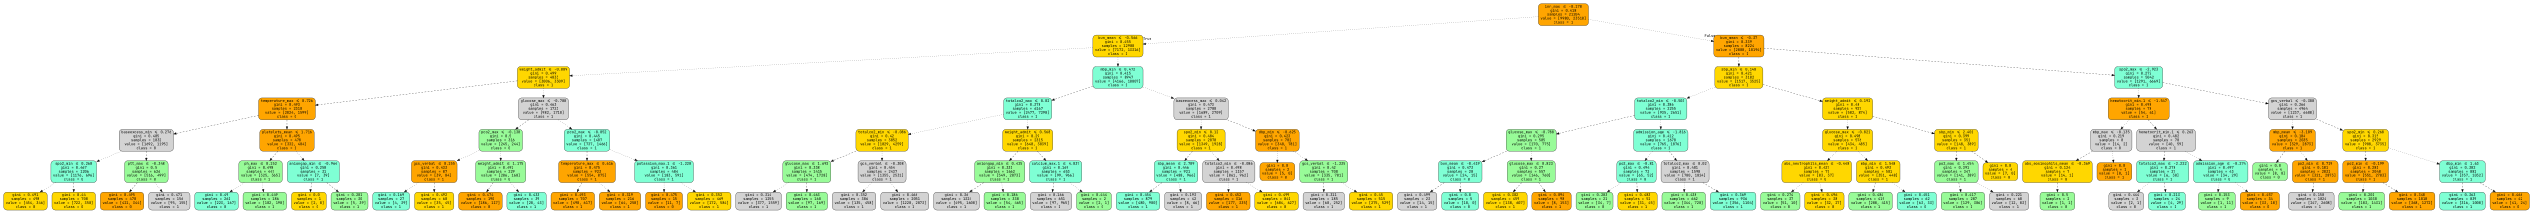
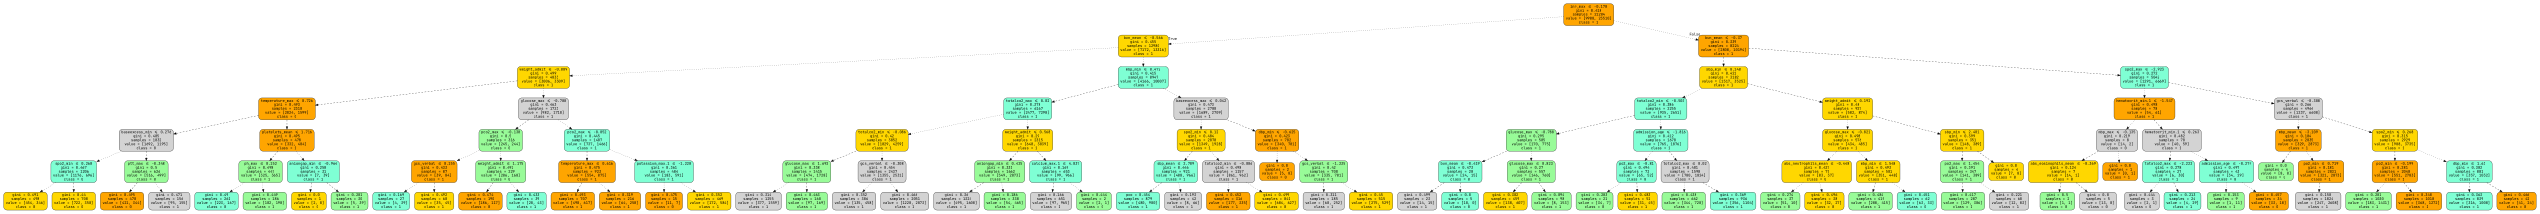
  digraph {
    fontname="JetBrains Mono"
    node [color=black fillcolor=aquamarine fontname="JetBrains Mono" shape=box style="filled, rounded"]
    edge [fontname="JetBrains Mono" style=dotted]
    n1 [fillcolor=orange label="inr_max <= -0.178\ngini = 0.418\nsamples = 21204\nvalue = [9980, 23510]\nclass = 1"]
    n2 [fillcolor=gold label="bun_mean <= -0.566\ngini = 0.455\nsamples = 12980\nvalue = [7172, 13316]\nclass = 1"]
    n3 [fillcolor=orange label="bun_mean <= -0.37\ngini = 0.339\nsamples = 8224\nvalue = [2808, 10194]\nclass = 1"]
    n4 [fillcolor=gold label="weight_admit <= -0.089\ngini = 0.499\nsamples = 4033\nvalue = [3006, 3309]\nclass = 1"]
    n5 [label="mbp_min <= 0.472\ngini = 0.415\nsamples = 8947\nvalue = [4166, 10007]\nclass = 1"]
    n6 [fillcolor=gold label="sbp_min <= 0.148\ngini = 0.421\nsamples = 3182\nvalue = [1517, 3525]\nclass = 1"]
    n7 [label="spo2_max <= -2.923\ngini = 0.272\nsamples = 5042\nvalue = [1291, 6669]\nclass = 1"]
    n8 [fillcolor=orange label="temperature_max <= 0.726\ngini = 0.493\nsamples = 2310\nvalue = [2024, 1599]\nclass = 0"]
    n9 [fillcolor=lightgrey label="glucose_max <= -0.788\ngini = 0.463\nsamples = 1723\nvalue = [982, 1710]\nclass = 1"]
    n10 [label="totalco2_max <= 0.02\ngini = 0.378\nsamples = 6167\nvalue = [2477, 7298]\nclass = 1"]
    n11 [fillcolor=lightgrey label="baseexcess_max <= 0.042\ngini = 0.473\nsamples = 2780\nvalue = [1689, 2709]\nclass = 1"]
    n12 [fillcolor=lightgrey label="baseexcess_min <= 0.276\ngini = 0.485\nsamples = 1832\nvalue = [1692, 1195]\nclass = 0"]
    n13 [fillcolor=orange label="platelets_mean <= 1.716\ngini = 0.495\nsamples = 478\nvalue = [332, 404]\nclass = 1"]
    n14 [fillcolor=palegreen label="pco2_max <= -0.138\ngini = 0.5\nsamples = 316\nvalue = [245, 244]\nclass = 0"]
    n15 [label="pco2_max <= -0.052\ngini = 0.445\nsamples = 1407\nvalue = [737, 1466]\nclass = 1"]
    n16 [label="spo2_min <= 0.268\ngini = 0.467\nsamples = 1206\nvalue = [1176, 696]\nclass = 0"]
    n17 [fillcolor=palegreen label="ptt_max <= -0.348\ngini = 0.5\nsamples = 626\nvalue = [516, 499]\nclass = 0"]
    n18 [fillcolor=palegreen label="ph_max <= 0.152\ngini = 0.498\nsamples = 447\nvalue = [325, 365]\nclass = 1"]
    n19 [label="aniongap_min <= -0.964\ngini = 0.258\nsamples = 31\nvalue = [7, 39]\nclass = 1"]
    n20 [fillcolor=gold label="gini = 0.491\nsamples = 498\nvalue = [454, 346]\nclass = 0"]
    n21 [fillcolor=gold label="gini = 0.44\nsamples = 708\nvalue = [722, 350]\nclass = 0"]
    n22 [fillcolor=orange label="gini = 0.495\nsamples = 470\nvalue = [421, 344]\nclass = 0"]
    n23 [fillcolor=lightgrey label="gini = 0.471\nsamples = 156\nvalue = [95, 155]\nclass = 1"]
    n24 [label="gini = 0.49\nsamples = 261\nvalue = [223, 167]\nclass = 0"]
    n25 [fillcolor=palegreen label="gini = 0.449\nsamples = 186\nvalue = [102, 198]\nclass = 1"]
    n26 [fillcolor=gold label="gini = 0.0\nsamples = 1\nvalue = [2, 0]\nclass = 0"]
    n27 [fillcolor=palegreen label="gini = 0.201\nsamples = 30\nvalue = [5, 39]\nclass = 1"]
    n28 [fillcolor=orange label="gcs_verbal <= 0.155\ngini = 0.433\nsamples = 87\nvalue = [39, 84]\nclass = 1"]
    n29 [fillcolor=palegreen label="weight_admit <= 1.175\ngini = 0.492\nsamples = 229\nvalue = [206, 160]\nclass = 0"]
    n30 [fillcolor=orange label="temperature_max <= 0.616\ngini = 0.475\nsamples = 923\nvalue = [554, 875]\nclass = 1"]
    n31 [label="potassium_max.1 <= -1.228\ngini = 0.361\nsamples = 484\nvalue = [183, 591]\nclass = 1"]
    n32 [label="gini = 0.169\nsamples = 27\nvalue = [4, 39]\nclass = 1"]
    n33 [fillcolor=gold label="gini = 0.492\nsamples = 60\nvalue = [35, 45]\nclass = 1"]
    n34 [fillcolor=orange label="gini = 0.474\nsamples = 190\nvalue = [186, 117]\nclass = 0"]
    n35 [label="gini = 0.433\nsamples = 39\nvalue = [20, 43]\nclass = 1"]
    n36 [fillcolor=orange label="gini = 0.493\nsamples = 707\nvalue = [490, 617]\nclass = 1"]
    n37 [fillcolor=orange label="gini = 0.319\nsamples = 216\nvalue = [64, 258]\nclass = 1"]
    n38 [fillcolor=orange label="gini = 0.475\nsamples = 15\nvalue = [11, 7]\nclass = 0"]
    n39 [fillcolor=gold label="gini = 0.352\nsamples = 469\nvalue = [172, 584]\nclass = 1"]
    n40 [fillcolor=gold label="totalco2_min <= -0.086\ngini = 0.42\nsamples = 3852\nvalue = [1829, 4259]\nclass = 1"]
    n41 [fillcolor=gold label="weight_admit <= 0.568\ngini = 0.29\nsamples = 2315\nvalue = [648, 3039]\nclass = 1"]
    n42 [fillcolor=gold label="spo2_min <= 0.12\ngini = 0.484\nsamples = 2078\nvalue = [1349, 1928]\nclass = 1"]
    n43 [fillcolor=orange label="dbp_min <= -0.625\ngini = 0.423\nsamples = 702\nvalue = [340, 781]\nclass = 1"]
    n44 [fillcolor=palegreen label="glucose_max <= 1.692\ngini = 0.338\nsamples = 1415\nvalue = [474, 1728]\nclass = 1"]
    n45 [fillcolor=lightgrey label="gcs_verbal <= -0.308\ngini = 0.454\nsamples = 2437\nvalue = [1355, 2531]\nclass = 1"]
    n46 [fillcolor=palegreen label="aniongap_min <= 0.425\ngini = 0.331\nsamples = 1662\nvalue = [549, 2073]\nclass = 1"]
    n47 [label="calcium_max.1 <= 4.037\ngini = 0.169\nsamples = 653\nvalue = [99, 966]\nclass = 1"]
    n48 [fillcolor=lightgrey label="gini = 0.314\nsamples = 1255\nvalue = [377, 1559]\nclass = 1"]
    n49 [fillcolor=palegreen label="gini = 0.463\nsamples = 160\nvalue = [97, 169]\nclass = 1"]
    n50 [fillcolor=lightgrey label="gini = 0.352\nsamples = 386\nvalue = [135, 458]\nclass = 1"]
    n51 [fillcolor=lightgrey label="gini = 0.466\nsamples = 2051\nvalue = [1220, 2073]\nclass = 1"]
    n52 [fillcolor=lightgrey label="gini = 0.36\nsamples = 1324\nvalue = [495, 1608]\nclass = 1"]
    n53 [fillcolor=palegreen label="gini = 0.186\nsamples = 338\nvalue = [54, 465]\nclass = 1"]
    n54 [fillcolor=lightgrey label="gini = 0.166\nsamples = 651\nvalue = [97, 965]\nclass = 1"]
    n55 [fillcolor=palegreen label="gini = 0.444\nsamples = 2\nvalue = [2, 1]\nclass = 0"]
    n56 [label="sbp_mean <= 2.709\ngini = 0.446\nsamples = 921\nvalue = [488, 966]\nclass = 1"]
    n57 [fillcolor=lightgrey label="totalco2_min <= -0.086\ngini = 0.498\nsamples = 1157\nvalue = [861, 962]\nclass = 1"]
    n58 [fillcolor=orange label="gini = 0.0\nsamples = 2\nvalue = [5, 0]\nclass = 0"]
    n59 [fillcolor=palegreen label="gcs_verbal <= -1.235\ngini = 0.42\nsamples = 700\nvalue = [335, 781]\nclass = 1"]
-   n60 [label="gini = 0.454\nsamples = 879\nvalue = [480, 900]\nclass = 1"]
+   n60 [label="pco = 0.454\nsamples = 879\nvalue = [480, 900]\nclass = 1"]
    n61 [fillcolor=lightgrey label="gini = 0.193\nsamples = 42\nvalue = [8, 66]\nclass = 1"]
    n62 [fillcolor=orange label="gini = 0.452\nsamples = 316\nvalue = [177, 335]\nclass = 1"]
    n63 [fillcolor=gold label="gini = 0.499\nsamples = 841\nvalue = [684, 627]\nclass = 0"]
    n64 [fillcolor=lightgrey label="gini = 0.311\nsamples = 185\nvalue = [60, 252]\nclass = 1"]
    n65 [fillcolor=gold label="gini = 0.45\nsamples = 515\nvalue = [275, 529]\nclass = 1"]
    n66 [label="totalco2_min <= -0.503\ngini = 0.386\nsamples = 2255\nvalue = [935, 2651]\nclass = 1"]
    n67 [fillcolor=gold label="weight_admit <= 0.192\ngini = 0.48\nsamples = 927\nvalue = [582, 874]\nclass = 1"]
    n68 [fillcolor=orange label="hematocrit_min.1 <= -1.547\ngini = 0.498\nsamples = 78\nvalue = [54, 61]\nclass = 1"]
    n69 [fillcolor=lightgrey label="gcs_verbal <= -0.308\ngini = 0.266\nsamples = 4964\nvalue = [1237, 6608]\nclass = 1"]
    n70 [fillcolor=palegreen label="glucose_max <= -0.788\ngini = 0.295\nsamples = 585\nvalue = [170, 775]\nclass = 1"]
    n71 [label="admission_age <= -1.816\ngini = 0.412\nsamples = 1670\nvalue = [765, 1876]\nclass = 1"]
    n72 [fillcolor=gold label="glucose_max <= -0.821\ngini = 0.498\nsamples = 576\nvalue = [434, 485]\nclass = 1"]
    n73 [fillcolor=gold label="sbp_min <= 2.401\ngini = 0.399\nsamples = 351\nvalue = [148, 389]\nclass = 1"]
    n74 [label="bun_mean <= -0.419\ngini = 0.473\nsamples = 28\nvalue = [24, 15]\nclass = 0"]
    n75 [fillcolor=palegreen label="glucose_max <= 0.823\ngini = 0.27\nsamples = 557\nvalue = [146, 760]\nclass = 1"]
    n76 [label="po2_max <= -0.81\ngini = 0.494\nsamples = 72\nvalue = [65, 52]\nclass = 0"]
    n77 [fillcolor=lightgrey label="totalco2_max <= 0.02\ngini = 0.401\nsamples = 1598\nvalue = [700, 1824]\nclass = 1"]
    n78 [fillcolor=lightgrey label="gini = 0.499\nsamples = 23\nvalue = [14, 15]\nclass = 1"]
    n79 [label="gini = 0.0\nsamples = 5\nvalue = [10, 0]\nclass = 0"]
    n80 [fillcolor=gold label="gini = 0.302\nsamples = 459\nvalue = [138, 607]\nclass = 1"]
-   n81 [fillcolor=orange label="gini = 0.094\nsamples = 98\nvalue = [8, 153]\nclass = 1"]
+   n81 [fillcolor=palegreen label="gini = 0.094\nsamples = 98\nvalue = [8, 153]\nclass = 1"]
    n82 [fillcolor=palegreen label="gini = 0.283\nsamples = 21\nvalue = [34, 7]\nclass = 0"]
    n83 [fillcolor=gold label="gini = 0.483\nsamples = 51\nvalue = [31, 45]\nclass = 1"]
    n84 [fillcolor=palegreen label="gini = 0.438\nsamples = 662\nvalue = [344, 720]\nclass = 1"]
    n85 [label="gini = 0.369\nsamples = 936\nvalue = [356, 1104]\nclass = 1"]
    n86 [fillcolor=gold label="abs_neutrophils_mean <= -0.448\ngini = 0.427\nsamples = 75\nvalue = [83, 37]\nclass = 0"]
    n87 [fillcolor=gold label="mbp_min <= 1.548\ngini = 0.493\nsamples = 501\nvalue = [351, 448]\nclass = 1"]
    n88 [fillcolor=palegreen label="po2_max <= 1.454\ngini = 0.391\nsamples = 347\nvalue = [141, 389]\nclass = 1"]
    n89 [fillcolor=gold label="gini = 0.0\nsamples = 4\nvalue = [7, 0]\nclass = 0"]
    n90 [fillcolor=palegreen label="gini = 0.274\nsamples = 37\nvalue = [51, 10]\nclass = 0"]
    n91 [fillcolor=gold label="gini = 0.496\nsamples = 38\nvalue = [32, 27]\nclass = 0"]
    n92 [fillcolor=palegreen label="gini = 0.484\nsamples = 419\nvalue = [288, 415]\nclass = 1"]
    n93 [label="gini = 0.451\nsamples = 62\nvalue = [63, 33]\nclass = 0"]
    n94 [fillcolor=palegreen label="gini = 0.417\nsamples = 287\nvalue = [129, 306]\nclass = 1"]
    n95 [fillcolor=lightgrey label="gini = 0.221\nsamples = 60\nvalue = [12, 83]\nclass = 1"]
    n96 [fillcolor=lightgrey label="mbp_max <= -0.135\ngini = 0.219\nsamples = 8\nvalue = [14, 2]\nclass = 0"]
    n97 [fillcolor=lightgrey label="hematocrit_min.1 <= 0.263\ngini = 0.482\nsamples = 70\nvalue = [40, 59]\nclass = 1"]
    n98 [fillcolor=orange label="mbp_mean <= -3.109\ngini = 0.184\nsamples = 2035\nvalue = [329, 2873]\nclass = 1"]
    n99 [fillcolor=gold label="spo2_min <= 0.268\ngini = 0.315\nsamples = 2929\nvalue = [908, 3735]\nclass = 1"]
    n100 [fillcolor=gold label="abs_eosinophils_mean <= -0.369\ngini = 0.124\nsamples = 7\nvalue = [14, 1]\nclass = 0"]
    n101 [fillcolor=orange label="gini = 0.0\nsamples = 1\nvalue = [0, 1]\nclass = 1"]
    n102 [label="totalco2_max <= -2.222\ngini = 0.278\nsamples = 27\nvalue = [6, 30]\nclass = 1"]
    n103 [label="admission_age <= -0.274\ngini = 0.497\nsamples = 43\nvalue = [34, 29]\nclass = 0"]
    n104 [fillcolor=palegreen label="gini = 0.5\nsamples = 2\nvalue = [1, 1]\nclass = 0"]
+   n105 [fillcolor=lightgrey label="gini = 0.0\nsamples = 5\nvalue = [13, 0]\nclass = 0"]
    n106 [fillcolor=lightgrey label="gini = 0.444\nsamples = 3\nvalue = [2, 1]\nclass = 0"]
    n107 [label="gini = 0.213\nsamples = 24\nvalue = [4, 29]\nclass = 1"]
    n108 [fillcolor=palegreen label="gini = 0.153\nsamples = 9\nvalue = [1, 11]\nclass = 1"]
    n109 [fillcolor=orange label="gini = 0.457\nsamples = 34\nvalue = [33, 18]\nclass = 0"]
    n110 [fillcolor=palegreen label="gini = 0.0\nsamples = 4\nvalue = [8, 0]\nclass = 0"]
    n111 [fillcolor=orange label="po2_min <= 0.719\ngini = 0.181\nsamples = 2031\nvalue = [321, 2873]\nclass = 1"]
    n112 [fillcolor=orange label="po2_min <= -0.199\ngini = 0.281\nsamples = 2048\nvalue = [551, 2703]\nclass = 1"]
    n113 [label="dbp_min <= 1.63\ngini = 0.382\nsamples = 881\nvalue = [357, 1032]\nclass = 1"]
    n114 [fillcolor=lightgrey label="gini = 0.158\nsamples = 1824\nvalue = [247, 2608]\nclass = 1"]
    n115 [fillcolor=palegreen label="gini = 0.201\nsamples = 1030\nvalue = [183, 1431]\nclass = 1"]
    n116 [fillcolor=orange label="gini = 0.348\nsamples = 1018\nvalue = [368, 1272]\nclass = 1"]
    n117 [label="gini = 0.363\nsamples = 839\nvalue = [316, 1008]\nclass = 1"]
    n118 [fillcolor=orange label="gini = 0.466\nsamples = 42\nvalue = [41, 24]\nclass = 0"]
    n1 -> n2 [headlabel=True labelangle=45 labeldistance=2.5]
    n1 -> n3 [headlabel=False labelangle=-45 labeldistance=2.5]
    n2 -> n4
    n2 -> n5
    n3 -> n6 [style=dashed]
    n3 -> n7 [style=dashed]
    n4 -> n8 [style=dashed]
    n4 -> n9
    n5 -> n10 [style=dashed]
    n5 -> n11
    n6 -> n66
    n6 -> n67 [style=dashed]
    n7 -> n68
    n7 -> n69 [style=dashed]
    n8 -> n12 [style=dashed]
    n8 -> n13 [style=dashed]
    n9 -> n14 [style=dashed]
    n9 -> n15
    n10 -> n40
    n10 -> n41
    n11 -> n42
    n11 -> n43 [style=dashed]
    n12 -> n16
    n12 -> n17 [style=dashed]
    n13 -> n18 [style=dashed]
    n13 -> n19
    n14 -> n28
    n14 -> n29
    n15 -> n30 [style=dashed]
    n15 -> n31
    n16 -> n20
    n16 -> n21 [style=dashed]
    n17 -> n22 [style=dashed]
    n17 -> n23
    n18 -> n24
    n18 -> n25
    n19 -> n26 [style=dashed]
    n19 -> n27 [style=dashed]
    n28 -> n32
    n28 -> n33 [style=dashed]
    n29 -> n34 [style=dashed]
    n29 -> n35
    n30 -> n36 [style=dashed]
    n30 -> n37
    n31 -> n38
    n31 -> n39
    n40 -> n44 [style=dashed]
    n40 -> n45
    n41 -> n46 [style=dashed]
    n41 -> n47 [style=dashed]
    n42 -> n56 [style=dashed]
    n42 -> n57
    n43 -> n58
    n43 -> n59
    n44 -> n48
    n44 -> n49 [style=dashed]
    n45 -> n50
    n45 -> n51
    n46 -> n52 [style=dashed]
    n46 -> n53
    n47 -> n54 [style=dashed]
    n47 -> n55
    n56 -> n60 [style=dashed]
    n56 -> n61
    n57 -> n62
    n57 -> n63
    n59 -> n64 [style=dashed]
    n59 -> n65
    n66 -> n70 [style=dashed]
    n66 -> n71
    n67 -> n72
    n67 -> n73 [style=dashed]
    n68 -> n96
    n68 -> n97 [style=dashed]
    n69 -> n98
    n69 -> n99 [style=dashed]
    n70 -> n74 [style=dashed]
    n70 -> n75
    n71 -> n76
    n71 -> n77 [style=dashed]
    n72 -> n86
    n72 -> n87
    n73 -> n88 [style=dashed]
    n73 -> n89 [style=dashed]
    n74 -> n78 [style=dashed]
    n74 -> n79 [style=dashed]
    n75 -> n80 [style=dashed]
    n75 -> n81 [style=dashed]
    n76 -> n82
    n76 -> n83 [style=dashed]
    n77 -> n84
    n77 -> n85 [style=dashed]
    n86 -> n90
    n86 -> n91
    n87 -> n92 [style=dashed]
    n87 -> n93
    n88 -> n94 [style=dashed]
    n88 -> n95
    n96 -> n100 [style=dashed]
    n96 -> n101
    n97 -> n102 [style=dashed]
    n97 -> n103
    n98 -> n110 [style=dashed]
    n98 -> n111
    n99 -> n112 [style=dashed]
    n99 -> n113
    n100 -> n104 [style=dashed]
+   n100 -> n105 [style=dashed]
    n102 -> n106
    n102 -> n107 [style=dashed]
    n103 -> n108
    n103 -> n109
    n111 -> n114 [style=dashed]
    n112 -> n115
    n112 -> n116 [style=dashed]
    n113 -> n117 [style=dashed]
    n113 -> n118 [style=dashed]
  }
